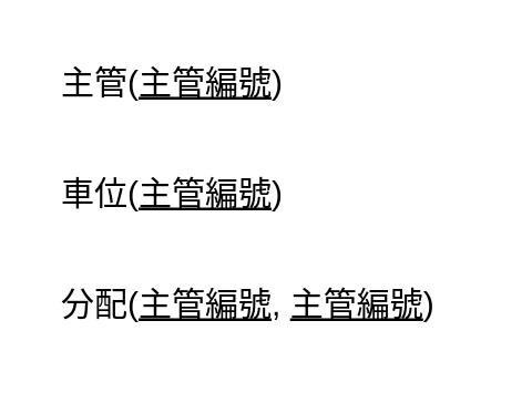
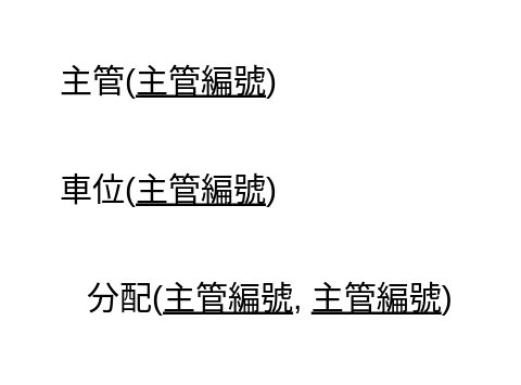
  <mxCell id="0" />
  <mxCell id="1" parent="0" />
  <mxCell id="2" value="主管(&lt;u&gt;主管編號&lt;/u&gt;)" style="text;html=1;strokeColor=none;fillColor=none;align=left;verticalAlign=middle;whiteSpace=wrap;overflow=hidden;" vertex="1" parent="1"><mxGeometry x="20" y="20" width="90" height="20" as="geometry" /></mxCell>
  <mxCell id="3" value="車位(&lt;u&gt;主管編號&lt;/u&gt;)" style="text;html=1;strokeColor=none;fillColor=none;align=left;verticalAlign=middle;whiteSpace=wrap;overflow=hidden;" vertex="1" parent="1"><mxGeometry x="20" y="60" width="150" height="20" as="geometry" /></mxCell>
- <mxCell id="4" value="分配(&lt;u style=&quot;border-color: var(--border-color);&quot;&gt;主管編號&lt;/u&gt;, &lt;u&gt;主管編號&lt;/u&gt;)" style="text;html=1;strokeColor=none;fillColor=none;align=left;verticalAlign=middle;whiteSpace=wrap;overflow=hidden;" vertex="1" parent="1"><mxGeometry x="20" y="100" width="150" height="20" as="geometry" /></mxCell>
+ <mxCell id="4" value="分配(&lt;u style=&quot;border-color: var(--border-color);&quot;&gt;主管編號&lt;/u&gt;, &lt;u&gt;主管編號&lt;/u&gt;)" style="text;html=1;strokeColor=none;fillColor=none;align=left;verticalAlign=middle;whiteSpace=wrap;overflow=hidden;" vertex="1" parent="1"><mxGeometry x="30" y="100" width="150" height="20" as="geometry" /></mxCell>
